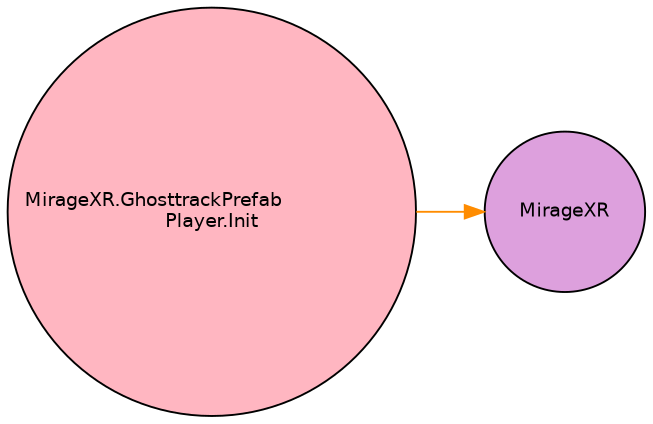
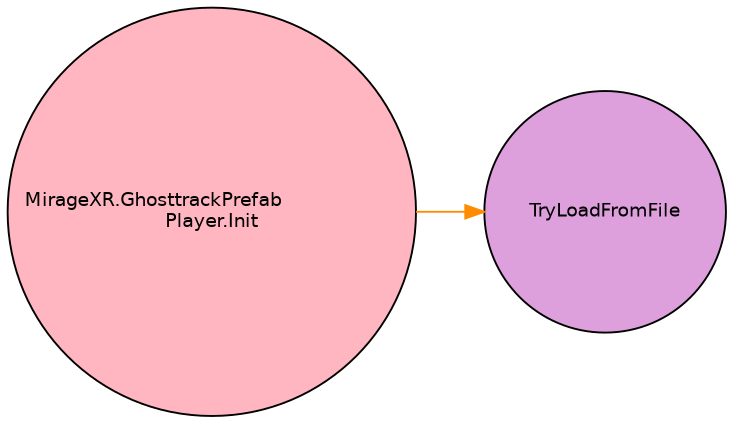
  digraph {
    rankdir=RL
    node [color=black fontname=Helvetica fontsize=10 shape=circle style=filled]
-   n1 [fillcolor=plum fontcolor=black height=0.2 label=MirageXR width=0.4]
+   n1 [fillcolor=plum fontcolor=black height=0.2 label=TryLoadFromFile width=0.4]
    n2 [fillcolor=lightpink height=0.2 label="MirageXR.GhosttrackPrefab\lPlayer.Init" width=0.4]
    n1 -> n2 [color=darkorange dir=back fontname=Helvetica fontsize=10 labelfontname=Helvetica labelfontsize=10 style=solid]
  }
